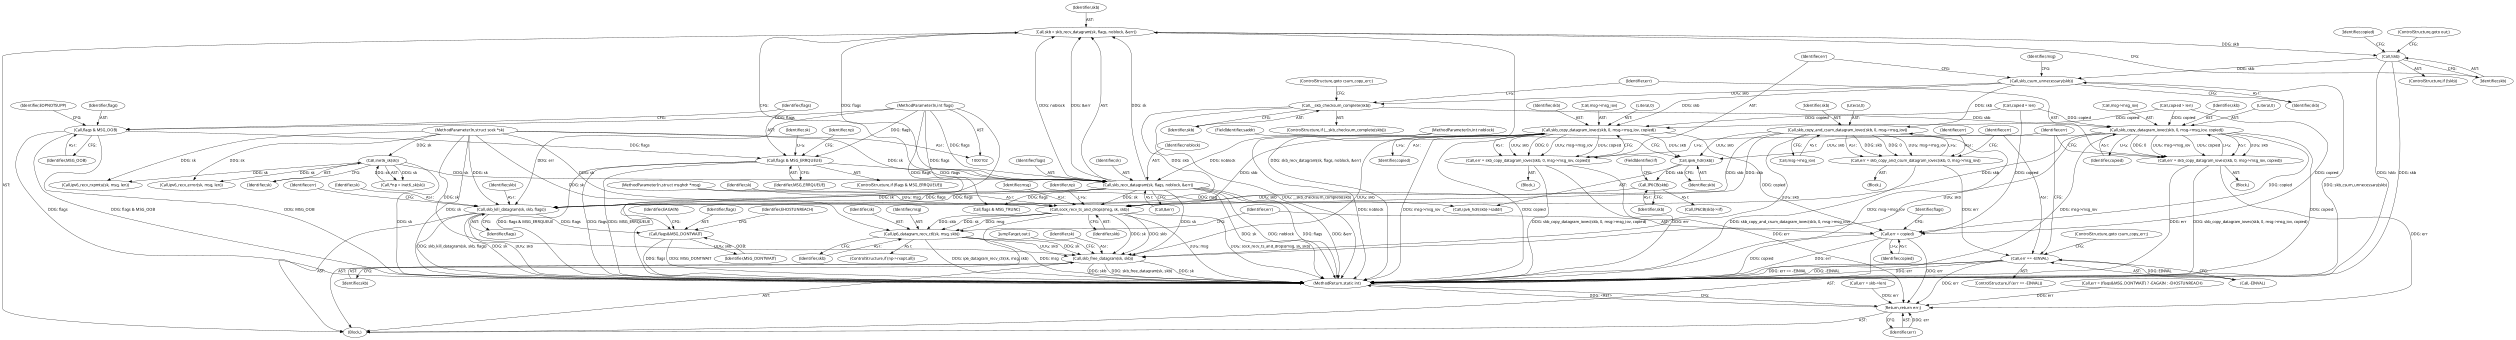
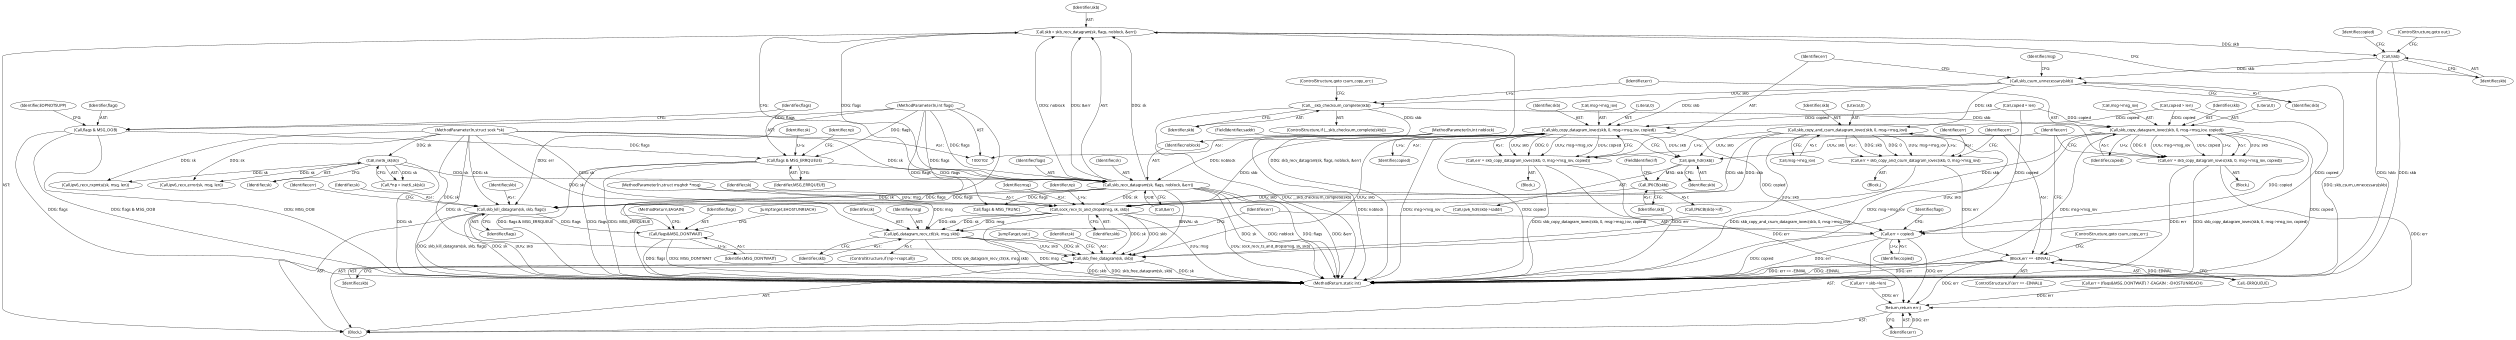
  digraph {
    fontname="Noto Sans"
    node [fontname="Noto Sans"]
    edge [fontname="Noto Sans"]
    n1 [label="(Call,skb = skb_recv_datagram(sk, flags, noblock, &err))"]
    n2 [label="(Call,skb_recv_datagram(sk, flags, noblock, &err))"]
    n3 [label="(Call,!skb)"]
    n4 [label="(MethodReturn,static int)"]
    n5 [label="(Block,)"]
    n6 [label="(Call,sock_recv_ts_and_drops(msg, sk, skb))"]
    n7 [label="(Call,skb_free_datagram(sk, skb))"]
    n8 [label="(Call,skb_kill_datagram(sk, skb, flags))"]
    n9 [label="(Call,flags & MSG_TRUNC)"]
    n10 [label="(Call,&err)"]
    n11 [label="(Call,skb_csum_unnecessary(skb))"]
-   n12 [label="(ControlStructure,if (!skb))"]
    n13 [label="(Identifier,skb)"]
    n14 [label="(Return,return err;)"]
    n15 [label="(Call,ip6_datagram_recv_ctl(sk, msg, skb))"]
    n16 [label="(Identifier,skb)"]
    n17 [label="(Identifier,skb)"]
    n18 [label="(Call,flags&MSG_DONTWAIT)"]
    n19 [label="(Identifier,flags)"]
    n20 [label="(Call,inet6_sk(sk))"]
    n21 [label="(Call,ipv6_recv_rxpmtu(sk, msg, len))"]
    n22 [label="(Call,ipv6_recv_error(sk, msg, len))"]
    n23 [label="(Identifier,sk)"]
    n24 [label="(Call,*np = inet6_sk(sk))"]
    n25 [label="(MethodParameterIn,struct sock *sk)"]
    1000102
    n27 [label="(Identifier,skb)"]
    n28 [label="(ControlStructure,if (np->rxopt.all))"]
    n29 [label="(Call,flags & MSG_ERRQUEUE)"]
    n30 [label="(Identifier,MSG_ERRQUEUE)"]
-   n31 [label="(ControlStructure,if (flags & MSG_ERRQUEUE))"]
    n32 [label="(Call,flags & MSG_OOB)"]
-   n33 [label="(Identifier,MSG_OOB)"]
    n34 [label="(MethodParameterIn,int flags)"]
    n35 [label="(Identifier,MSG_DONTWAIT)"]
    n36 [label="(MethodParameterIn,int noblock)"]
    n37 [label="(Call,skb_copy_datagram_iovec(skb, 0, msg->msg_iov, copied))"]
    n38 [label="(Call,__skb_checksum_complete(skb))"]
    n39 [label="(Call,skb_copy_and_csum_datagram_iovec(skb, 0, msg->msg_iov))"]
    n40 [label="(Identifier,skb)"]
    n41 [label="(Call,err = skb_copy_datagram_iovec(skb, 0, msg->msg_iov, copied))"]
    n42 [label="(Call,ipv6_hdr(skb))"]
    n43 [label="(Call,err = copied)"]
    n44 [label="(Identifier,copied)"]
    n45 [label="(Call,skb_copy_datagram_iovec(skb, 0, msg->msg_iov, copied))"]
    n46 [label="(Identifier,skb)"]
    n47 [label="(ControlStructure,if (__skb_checksum_complete(skb)))"]
    n48 [label="(Call,err = skb_copy_and_csum_datagram_iovec(skb, 0, msg->msg_iov))"]
    n49 [label="(Call,msg->msg_iov)"]
    n50 [label="(Block,)"]
    n51 [label="(Call,IP6CB(skb))"]
    n52 [label="(Identifier,skb)"]
    n53 [label="(Call,ipv6_hdr(skb)->saddr)"]
    n54 [label="(Identifier,copied)"]
    n55 [label="(Identifier,err)"]
    n56 [label="(Identifier,skb)"]
    n57 [label="(Call,IP6CB(skb)->iif)"]
    n58 [label="(Call,err = skb_copy_datagram_iovec(skb, 0, msg->msg_iov, copied))"]
    n59 [label="(Identifier,copied)"]
    n60 [label="(Block,)"]
-   n61 [label="(Call,err == -EINVAL)"]
+   n61 [label="(Block,err == -EINVAL)"]
    n62 [label="(Block,)"]
    n63 [label="(ControlStructure,if (err == -EINVAL))"]
-   n64 [label="(Call,-EINVAL)"]
+   n64 [label="(Call,-ERRQUEUE)"]
    n65 [label="(Identifier,err)"]
    n66 [label="(ControlStructure,goto out;)"]
    n67 [label="(Identifier,flags)"]
    n68 [label="(Identifier,flags)"]
    n69 [label="(Identifier,np)"]
    n70 [label="(Identifier,skb)"]
    n71 [label="(Identifier,flags)"]
    n72 [label="(Identifier,noblock)"]
    n73 [label="(Identifier,err)"]
    n74 [label="(Identifier,msg)"]
    n75 [label="(Identifier,skb)"]
-   n76 [label="(Identifier,EHOSTUNREACH)"]
+   n76 [label="(JumpTarget,EHOSTUNREACH)"]
    n77 [label="(Call,err = (flags&MSG_DONTWAIT) ? -EAGAIN : -EHOSTUNREACH)"]
    n78 [label="(Identifier,sk)"]
    n79 [label="(FieldIdentifier,iif)"]
    n80 [label="(JumpTarget,out:)"]
    n81 [label="(ControlStructure,goto csum_copy_err;)"]
    n82 [label="(Identifier,np)"]
    n83 [label="(Literal,0)"]
    n84 [label="(Identifier,sk)"]
    n85 [label="(Identifier,err)"]
    n86 [label="(Call,copied > len)"]
    n87 [label="(Identifier,skb)"]
    n88 [label="(Identifier,copied)"]
    n89 [label="(Identifier,sk)"]
    n90 [label="(Identifier,err)"]
    n91 [label="(Identifier,sk)"]
    n92 [label="(Call,err = skb->len)"]
    n93 [label="(Identifier,sk)"]
    n94 [label="(Identifier,msg)"]
    n95 [label="(Identifier,err)"]
    n96 [label="(Literal,0)"]
    n97 [label="(Identifier,flags)"]
    n98 [label="(Identifier,skb)"]
    n99 [label="(Identifier,err)"]
    n100 [label="(MethodParameterIn,struct msghdr *msg)"]
    n101 [label="(Call,copied = len)"]
    n102 [label="(Identifier,msg)"]
    n103 [label="(Identifier,skb)"]
    n104 [label="(Identifier,err)"]
    n105 [label="(Identifier,sk)"]
    n106 [label="(Identifier,flags)"]
    n107 [label="(Identifier,EOPNOTSUPP)"]
    n108 [label="(FieldIdentifier,saddr)"]
    n109 [label="(Call,msg->msg_iov)"]
    n110 [label="(Call,msg->msg_iov)"]
-   n111 [label="(Identifier,EAGAIN)"]
+   n111 [label="(MethodReturn,EAGAIN)"]
    n112 [label="(Literal,0)"]
    n113 [label="(ControlStructure,goto csum_copy_err;)"]
    n1 -> n2 [label="CFG: "]
    n1 -> n3 [label="DDG: skb"]
    n1 -> n4 [label="DDG: skb_recv_datagram(sk, flags, noblock, &err)"]
    n1 -> n5 [label="AST: "]
    n2 -> n1 [label="AST: "]
    n2 -> n1 [label="DDG: sk"]
    n2 -> n1 [label="DDG: flags"]
    n2 -> n1 [label="DDG: noblock"]
    n2 -> n1 [label="DDG: &err"]
    n2 -> n4 [label="DDG: flags"]
    n2 -> n4 [label="DDG: &err"]
    n2 -> n4 [label="DDG: sk"]
    n2 -> n4 [label="DDG: noblock"]
    n2 -> n6 [label="DDG: sk"]
-   n2 -> n7 [label="DDG: sk"]
+   n2 -> n7 [label="EINVAL: sk"]
    n2 -> n8 [label="DDG: sk"]
    n2 -> n8 [label="DDG: flags"]
    n2 -> n9 [label="DDG: flags"]
    n2 -> n10 [label="CFG: "]
    n3 -> n4 [label="DDG: !skb"]
    n3 -> n4 [label="DDG: skb"]
    n3 -> n11 [label="DDG: skb"]
-   n3 -> n12 [label="AST: "]
    n3 -> n13 [label="CFG: "]
-   n4 -> n14 [label="CFG: "]
    n6 -> n4 [label="DDG: msg"]
    n6 -> n4 [label="DDG: sock_recv_ts_and_drops(msg, sk, skb)"]
    n6 -> n5 [label="AST: "]
    n6 -> n7 [label="DDG: sk"]
    n6 -> n7 [label="DDG: skb"]
    n6 -> n15 [label="DDG: sk"]
    n6 -> n15 [label="DDG: msg"]
    n6 -> n15 [label="DDG: skb"]
    n6 -> n16 [label="CFG: "]
    n7 -> n4 [label="DDG: skb_free_datagram(sk, skb)"]
    n7 -> n4 [label="DDG: sk"]
    n7 -> n4 [label="DDG: skb"]
    n7 -> n5 [label="AST: "]
    n7 -> n17 [label="CFG: "]
    n8 -> n4 [label="DDG: skb"]
    n8 -> n4 [label="DDG: skb_kill_datagram(sk, skb, flags)"]
    n8 -> n4 [label="DDG: sk"]
    n8 -> n5 [label="AST: "]
    n8 -> n18 [label="DDG: flags"]
    n8 -> n19 [label="CFG: "]
-   n10 -> n2 [label="AST: "]
+   n10 -> n2 [label="OOB: "]
    n11 -> n4 [label="DDG: skb_csum_unnecessary(skb)"]
    n11 -> n37 [label="DDG: skb"]
    n11 -> n38 [label="DDG: skb"]
    n11 -> n39 [label="DDG: skb"]
    n11 -> n40 [label="CFG: "]
    n13 -> n1 [label="CFG: "]
    n13 -> n3 [label="AST: "]
-   n14 -> n4 [label="DDG: <RET>"]
    n14 -> n5 [label="AST: "]
    n14 -> n55 [label="CFG: "]
    n15 -> n4 [label="DDG: ip6_datagram_recv_ctl(sk, msg, skb)"]
    n15 -> n4 [label="DDG: msg"]
    n15 -> n7 [label="DDG: sk"]
    n15 -> n7 [label="DDG: skb"]
    n15 -> n27 [label="CFG: "]
    n15 -> n28 [label="AST: "]
    n16 -> n6 [label="AST: "]
    n17 -> n7 [label="AST: "]
    n18 -> n4 [label="DDG: MSG_DONTWAIT"]
    n18 -> n4 [label="DDG: flags"]
-   n18 -> n35 [label="DDG: skb"]
+   n18 -> n35 [label="CFG: "]
    n19 -> n8 [label="AST: "]
    n20 -> n2 [label="DDG: sk"]
    n20 -> n4 [label="DDG: sk"]
    n20 -> n21 [label="DDG: sk"]
    n20 -> n22 [label="DDG: sk"]
    n20 -> n23 [label="CFG: "]
    n20 -> n24 [label="AST: "]
    n20 -> n24 [label="DDG: sk"]
    n23 -> n20 [label="AST: "]
-   n24 -> n20 [label="DDG: sk"]
+   n24 -> n20 [label="CFG: "]
    n25 -> n2 [label="DDG: sk"]
    n25 -> n4 [label="DDG: sk"]
    n25 -> n6 [label="DDG: sk"]
    n25 -> n7 [label="DDG: sk"]
    n25 -> n8 [label="DDG: sk"]
    n25 -> n15 [label="DDG: sk"]
    n25 -> n20 [label="DDG: sk"]
    n25 -> n21 [label="DDG: sk"]
    n25 -> n22 [label="DDG: sk"]
    n25 -> 1000102 [label="AST: "]
    n27 -> n15 [label="AST: "]
    n29 -> n2 [label="DDG: flags"]
    n29 -> n4 [label="DDG: flags & MSG_ERRQUEUE"]
    n29 -> n4 [label="DDG: flags"]
    n29 -> n4 [label="DDG: MSG_ERRQUEUE"]
    n29 -> n30 [label="CFG: "]
-   n29 -> n31 [label="AST: "]
    n30 -> n29 [label="AST: "]
    n32 -> n4 [label="DDG: MSG_OOB"]
    n32 -> n4 [label="DDG: flags"]
    n32 -> n4 [label="DDG: flags & MSG_OOB"]
    n32 -> n29 [label="DDG: flags"]
-   n32 -> n33 [label="CFG: "]
-   n33 -> n32 [label="AST: "]
    n34 -> n2 [label="DDG: flags"]
    n34 -> n4 [label="DDG: flags"]
    n34 -> n8 [label="DDG: err"]
    n34 -> n9 [label="DDG: flags"]
    n34 -> n18 [label="DDG: flags"]
    n34 -> 1000102 [label="AST: "]
    n34 -> n29 [label="DDG: flags"]
    n34 -> n32 [label="DDG: flags"]
-   n35 -> n18 [label="OOB: "]
+   n35 -> n18 [label="AST: "]
    n36 -> n2 [label="DDG: noblock"]
    n36 -> n4 [label="DDG: noblock"]
+   n36 -> 1000102 [label="AST: "]
    n37 -> n4 [label="DDG: msg->msg_iov"]
    n37 -> n4 [label="DDG: copied"]
    n37 -> n6 [label="DDG: skb"]
    n37 -> n7 [label="DDG: skb"]
    n37 -> n41 [label="AST: "]
    n37 -> n41 [label="DDG: skb"]
    n37 -> n41 [label="DDG: 0"]
    n37 -> n41 [label="DDG: msg->msg_iov"]
    n37 -> n41 [label="DDG: copied"]
    n37 -> n42 [label="DDG: skb"]
    n37 -> n43 [label="DDG: copied"]
    n37 -> n44 [label="CFG: "]
    n38 -> n4 [label="DDG: __skb_checksum_complete(skb)"]
-   n38 -> n8 [label="DDG: skb"]
+   n38 -> n72 [label="DDG: skb"]
    n38 -> n45 [label="DDG: skb"]
    n38 -> n46 [label="CFG: "]
    n38 -> n47 [label="AST: "]
    n39 -> n4 [label="DDG: msg->msg_iov"]
    n39 -> n6 [label="DDG: skb"]
    n39 -> n7 [label="DDG: skb"]
    n39 -> n8 [label="DDG: skb"]
    n39 -> n42 [label="DDG: skb"]
    n39 -> n48 [label="AST: "]
    n39 -> n48 [label="DDG: skb"]
    n39 -> n48 [label="DDG: 0"]
    n39 -> n48 [label="DDG: msg->msg_iov"]
    n39 -> n49 [label="CFG: "]
    n40 -> n11 [label="AST: "]
    n41 -> n4 [label="DDG: err"]
    n41 -> n4 [label="DDG: skb_copy_datagram_iovec(skb, 0, msg->msg_iov, copied)"]
    n41 -> n14 [label="DDG: err"]
    n41 -> n37 [label="CFG: "]
    n41 -> n50 [label="AST: "]
-   n42 -> n51 [label="DDG: skb"]
+   n42 -> n51 [label="MSG: skb"]
    n42 -> n52 [label="CFG: "]
    n42 -> n53 [label="AST: "]
    n43 -> n4 [label="DDG: copied"]
    n43 -> n4 [label="DDG: err"]
    n43 -> n5 [label="AST: "]
    n43 -> n14 [label="DDG: err"]
    n43 -> n54 [label="CFG: "]
    n44 -> n37 [label="AST: "]
    n45 -> n4 [label="DDG: copied"]
    n45 -> n4 [label="DDG: msg->msg_iov"]
    n45 -> n6 [label="DDG: skb"]
    n45 -> n7 [label="DDG: skb"]
    n45 -> n42 [label="DDG: skb"]
    n45 -> n43 [label="DDG: copied"]
    n45 -> n58 [label="AST: "]
    n45 -> n58 [label="DDG: skb"]
    n45 -> n58 [label="DDG: 0"]
    n45 -> n58 [label="DDG: msg->msg_iov"]
    n45 -> n58 [label="DDG: copied"]
    n45 -> n59 [label="CFG: "]
    n46 -> n38 [label="AST: "]
    n48 -> n4 [label="DDG: skb_copy_and_csum_datagram_iovec(skb, 0, msg->msg_iov)"]
    n48 -> n39 [label="CFG: "]
    n48 -> n61 [label="DDG: err"]
    n48 -> n62 [label="AST: "]
    n49 -> n39 [label="AST: "]
    n51 -> n6 [label="DDG: skb"]
    n51 -> n56 [label="CFG: "]
    n51 -> n57 [label="AST: "]
    n52 -> n42 [label="AST: "]
    n54 -> n43 [label="AST: "]
    n55 -> n14 [label="AST: "]
    n55 -> n14 [label="DDG: err"]
    n56 -> n51 [label="AST: "]
    n58 -> n4 [label="DDG: err"]
    n58 -> n4 [label="DDG: skb_copy_datagram_iovec(skb, 0, msg->msg_iov, copied)"]
    n58 -> n14 [label="DDG: err"]
    n58 -> n45 [label="CFG: "]
    n58 -> n60 [label="AST: "]
    n59 -> n45 [label="AST: "]
    n61 -> n4 [label="DDG: -EINVAL"]
    n61 -> n4 [label="DDG: err"]
    n61 -> n4 [label="DDG: err == -EINVAL"]
    n61 -> n14 [label="DDG: err"]
    n61 -> n63 [label="AST: "]
    n61 -> n64 [label="CFG: "]
    n64 -> n61 [label="AST: "]
    n64 -> n61 [label="DDG: EINVAL"]
    n65 -> n48 [label="AST: "]
    n66 -> n3 [label="CFG: "]
    n67 -> n43 [label="CFG: "]
    n68 -> n32 [label="AST: "]
    n69 -> n6 [label="CFG: "]
    n70 -> n8 [label="AST: "]
    n71 -> n18 [label="AST: "]
    n72 -> n2 [label="AST: "]
    n73 -> n8 [label="CFG: "]
    n74 -> n15 [label="AST: "]
    n75 -> n45 [label="AST: "]
    n76 -> n18 [label="CFG: "]
    n77 -> n14 [label="DDG: err"]
    n78 -> n29 [label="CFG: "]
    n79 -> n51 [label="CFG: "]
    n80 -> n7 [label="CFG: "]
    n81 -> n38 [label="CFG: "]
    n82 -> n29 [label="CFG: "]
    n83 -> n37 [label="AST: "]
    n84 -> n8 [label="AST: "]
    n85 -> n41 [label="CFG: "]
    n85 -> n58 [label="CFG: "]
    n85 -> n61 [label="CFG: "]
    n86 -> n37 [label="DDG: copied"]
    n86 -> n43 [label="DDG: copied"]
    n86 -> n45 [label="DDG: copied"]
    n87 -> n1 [label="AST: "]
    n88 -> n3 [label="CFG: "]
    n89 -> n15 [label="AST: "]
    n90 -> n48 [label="CFG: "]
    n90 -> n61 [label="AST: "]
    n91 -> n6 [label="AST: "]
    n92 -> n14 [label="DDG: err"]
    n93 -> n7 [label="AST: "]
    n94 -> n6 [label="AST: "]
    n95 -> n15 [label="CFG: "]
    n95 -> n43 [label="AST: "]
    n96 -> n45 [label="AST: "]
    n97 -> n2 [label="AST: "]
    n98 -> n39 [label="AST: "]
    n99 -> n11 [label="CFG: "]
    n99 -> n41 [label="AST: "]
    n100 -> n6 [label="DDG: msg"]
-   n100 -> n53 [label="DDG: msg"]
+   n100 -> n15 [label="DDG: msg"]
    n101 -> n37 [label="DDG: copied"]
    n101 -> n43 [label="DDG: copied"]
    n101 -> n45 [label="DDG: copied"]
    n102 -> n11 [label="CFG: "]
    n103 -> n37 [label="AST: "]
    n104 -> n38 [label="CFG: "]
    n104 -> n58 [label="AST: "]
    n105 -> n2 [label="AST: "]
    n106 -> n29 [label="AST: "]
    n106 -> n32 [label="CFG: "]
    n107 -> n32 [label="CFG: "]
    n108 -> n42 [label="CFG: "]
    n109 -> n37 [label="AST: "]
    n110 -> n45 [label="AST: "]
    n111 -> n18 [label="CFG: "]
    n112 -> n39 [label="AST: "]
    n113 -> n61 [label="CFG: "]
  }
